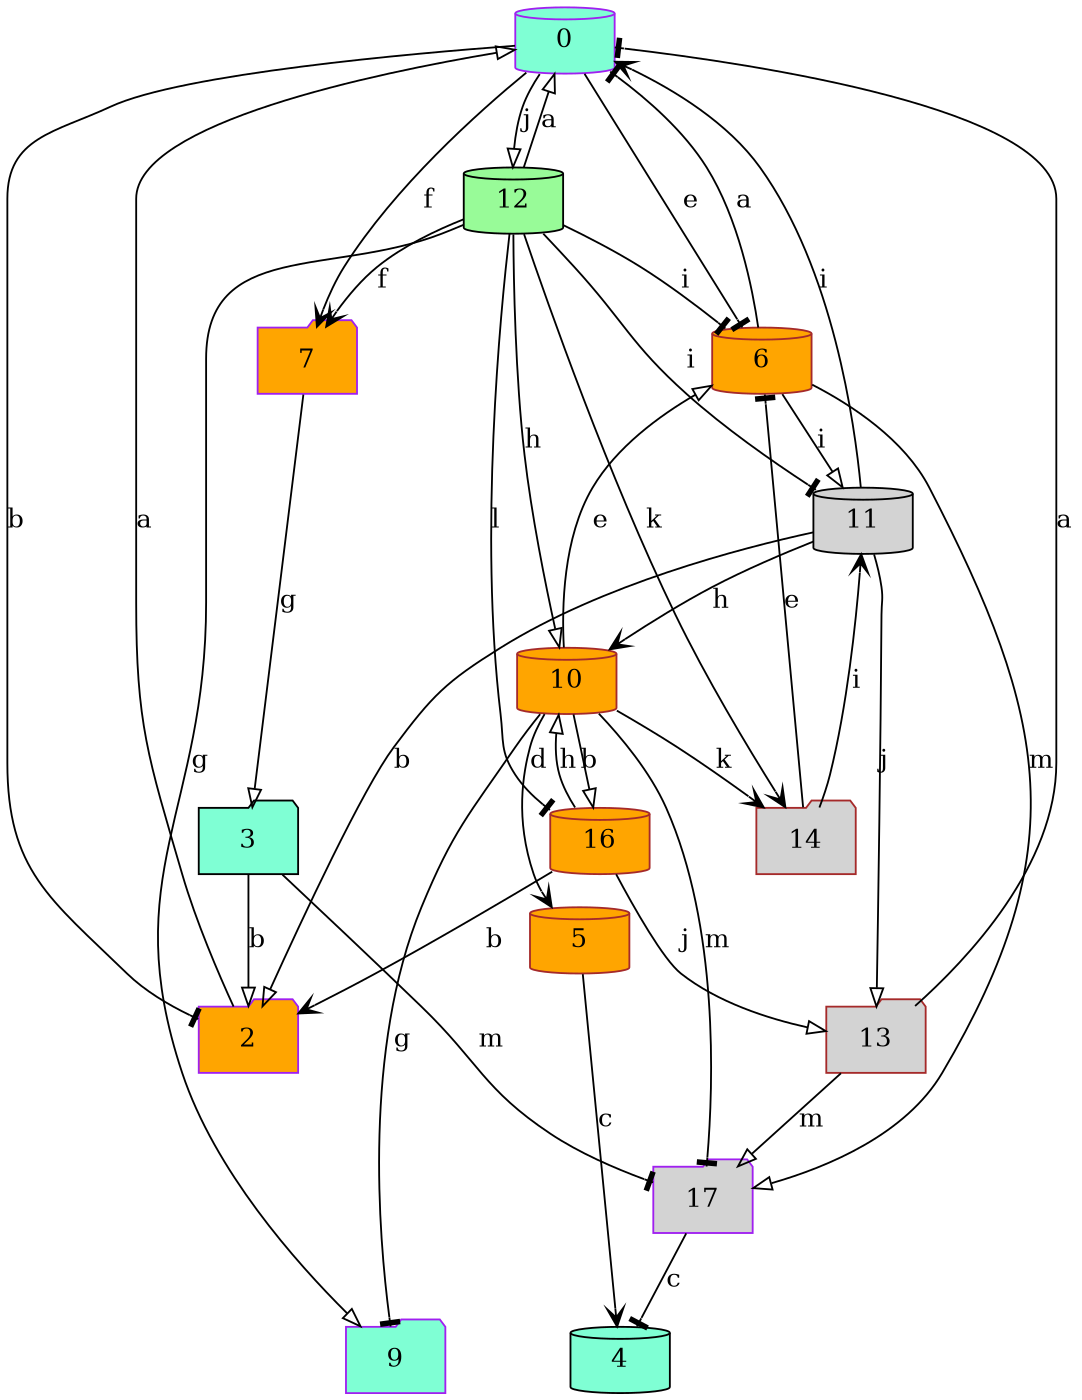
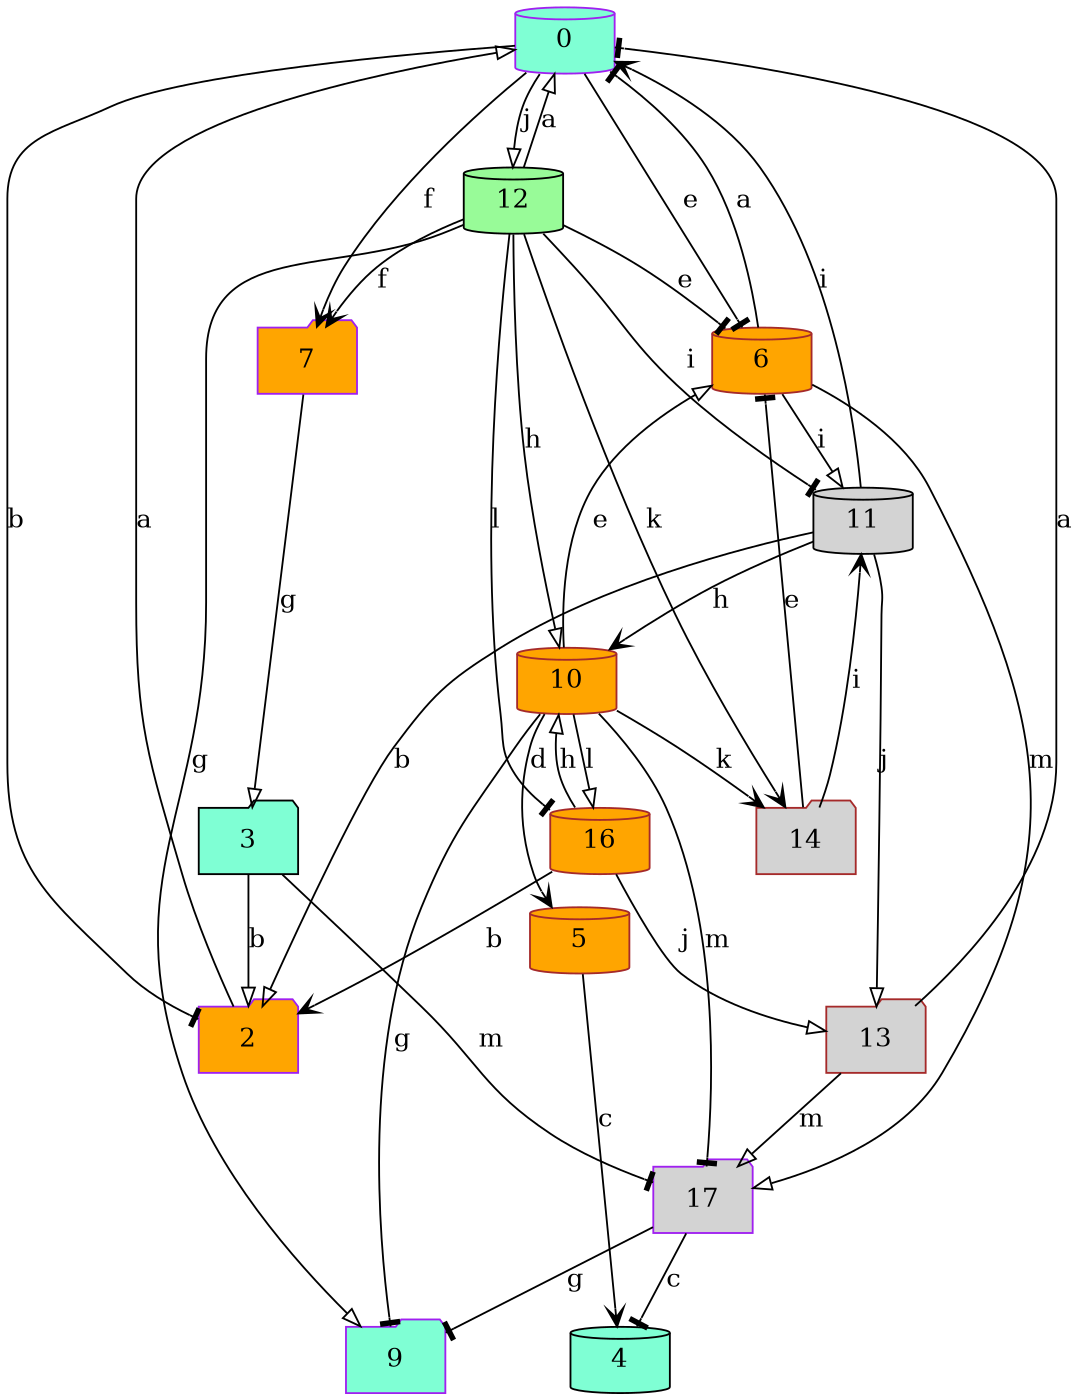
  strict digraph {
    node [color=brown fillcolor=orange shape=cylinder style=filled]
    edge [arrowhead=onormal]
    0 [color=purple fillcolor=aquamarine]
    2 [color=purple shape=folder]
    6
    7 [color=purple shape=folder]
    12 [color=black fillcolor=palegreen]
    11 [color=black fillcolor=lightgrey]
    17 [color=purple fillcolor=lightgrey shape=folder]
    n8 [color=black fillcolor=aquamarine label=3 shape=folder]
    10
    13 [fillcolor=lightgrey shape=folder]
    9 [color=purple fillcolor=aquamarine shape=folder]
    14 [fillcolor=lightgrey shape=folder]
    16
    4 [color=black fillcolor=aquamarine]
    5
    0 -> 2 [arrowhead=tee label=b]
    0 -> 6 [arrowhead=tee label=e]
    0 -> 7 [arrowhead=vee label=f]
    0 -> 12 [label=j]
    2 -> 0 [label=a]
    6 -> 0 [arrowhead=tee label=a]
    6 -> 11 [label=i]
    6 -> 17 [label=m]
    7 -> n8 [label=g]
    12 -> 0 [label=a]
-   12 -> 6 [arrowhead=tee label=i]
+   12 -> 6 [arrowhead=tee label=e]
    12 -> 7 [arrowhead=vee label=f]
    12 -> 11 [arrowhead=tee label=i]
    12 -> 10 [label=h]
    12 -> 9 [label=g]
    12 -> 14 [arrowhead=vee label=k]
    12 -> 16 [arrowhead=tee label=l]
    11 -> 0 [arrowhead=vee label=i]
    11 -> 2 [label=b]
    11 -> 10 [arrowhead=vee label=h]
    11 -> 13 [label=j]
+   17 -> 9 [arrowhead=tee label=g]
    17 -> 4 [arrowhead=tee label=c]
    n8 -> 2 [label=b]
    n8 -> 17 [arrowhead=tee label=m]
    10 -> 6 [label=e]
    10 -> 17 [arrowhead=tee label=m]
    10 -> 9 [arrowhead=tee label=g]
    10 -> 14 [arrowhead=vee label=k]
-   10 -> 16 [label=b]
+   10 -> 16 [label=l]
    10 -> 5 [arrowhead=vee label=d]
    13 -> 0 [arrowhead=tee label=a]
    13 -> 17 [label=m]
    14 -> 6 [arrowhead=tee label=e]
    14 -> 11 [arrowhead=vee label=i]
    16 -> 2 [arrowhead=vee label=b]
    16 -> 10 [label=h]
    16 -> 13 [label=j]
    5 -> 4 [arrowhead=vee label=c]
  }
